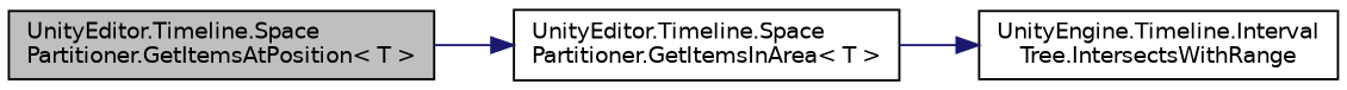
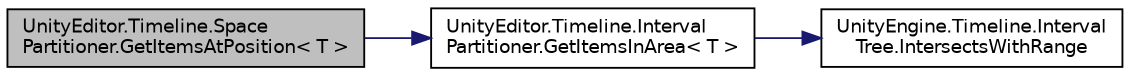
  digraph {
    rankdir=LR
    node [color=black fillcolor=white fontname=Helvetica fontsize=10 shape=record style=filled]
    edge [color=midnightblue fontname=Helvetica fontsize=10 labelfontname=Helvetica labelfontsize=10 style=solid]
    n1 [fillcolor=grey75 fontcolor=black height=0.2 label="UnityEditor.Timeline.Space\lPartitioner.GetItemsAtPosition\< T \>" width=0.4]
-   n2 [height=0.2 label="UnityEditor.Timeline.Space\lPartitioner.GetItemsInArea\< T \>" width=0.4]
+   n2 [height=0.2 label="UnityEditor.Timeline.Interval\lPartitioner.GetItemsInArea\< T \>" width=0.4]
    n3 [height=0.2 label="UnityEngine.Timeline.Interval\lTree.IntersectsWithRange" width=0.4]
    n1 -> n2
    n2 -> n3
  }
